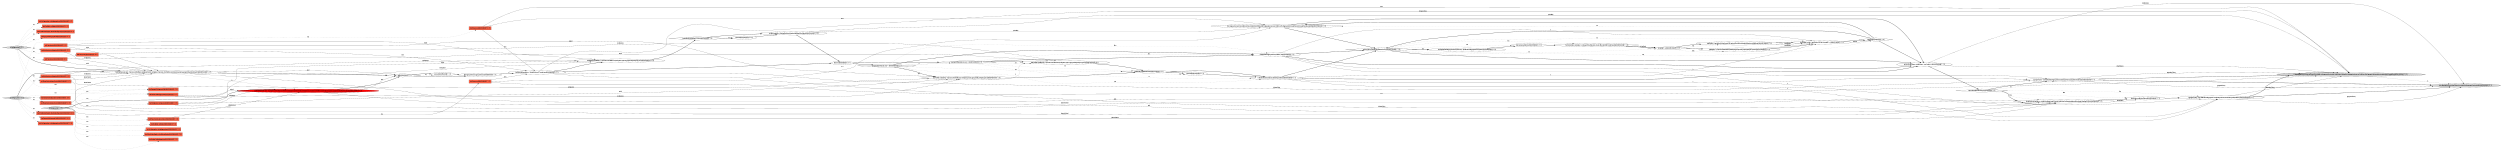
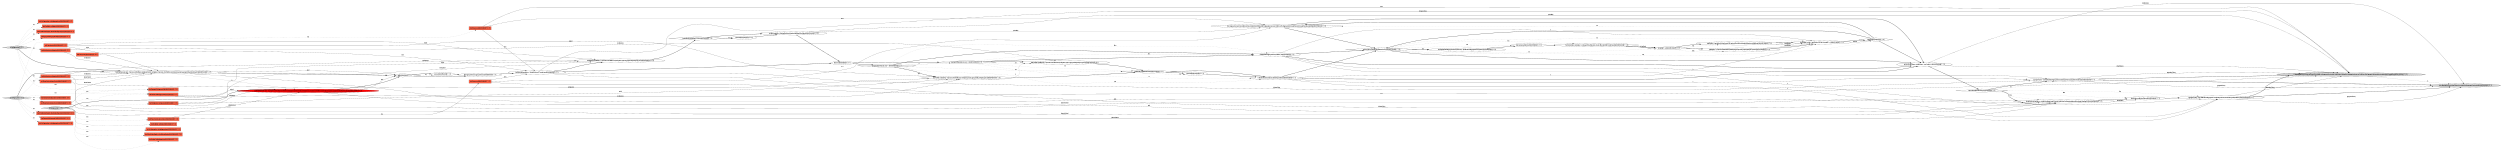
  digraph {
    fontname=Oswald
    rankdir=LR
    node [fillcolor=white fontname=Oswald shape=ellipse style=filled]
    edge [fontname=Oswald style=solid]
    n1 [fillcolor=tomato label="final VirtualColumnRegistry virtualColumnRegistry@@@2@@@['1', '0', '0']" shape=box]
    n2 [label="final float probability = ((Number)RexLiteral.value(probabilityArg)).floatValue()@@@13@@@['1', '1', '0']"]
    n3 [label="return Aggregation.create(ImmutableList.of(),new DoublesSketchToQuantilePostAggregator(name,new FieldAccessPostAggregator(factory.getName(),factory.getName()),probability))@@@39@@@['1', '1', '0']"]
    n4 [fillcolor=lightgray label="return Aggregation.create(virtualColumns,ImmutableList.of(aggregatorFactory),new DoublesSketchToQuantilePostAggregator(name,new FieldAccessPostAggregator(histogramName,histogramName),probability))@@@53@@@['1', '1', '0']"]
    n5 [label="final int k@@@9@@@['1', '1', '1']"]
    n6 [label="factory instanceof DoublesSketchAggregatorFactory@@@27@@@['1', '1', '0']" shape=diamond]
    n7 [label="final List<VirtualColumn> virtualColumns = new ArrayList<>()@@@20@@@['1', '1', '1']"]
    n8 [fillcolor=lightgray label="return Aggregation.create(virtualColumns,ImmutableList.of(aggregatorFactory),null)@@@29@@@['0', '0', '1']"]
    n9 [label="aggregateCall.getArgList().size() >= 2@@@10@@@['0', '0', '1']" shape=diamond]
    n10 [label="aggregateCall.getArgList().size() >= 3@@@15@@@['1', '1', '0']" shape=diamond]
    n11 [label="final RexNode resolutionArg = Expressions.fromFieldAccess(rowSignature,project,aggregateCall.getArgList().get(1))@@@11@@@['0', '0', '1']"]
    n12 [label="!resolutionArg.isA(SqlKind.LITERAL)@@@12@@@['1', '1', '1']" shape=diamond]
    n13 [label="return null@@@13@@@['1', '1', '1']"]
    n14 [label="k = ((Number)RexLiteral.value(resolutionArg)).intValue()@@@15@@@['1', '1', '1']"]
    n15 [label="virtualInput == null@@@31@@@['1', '1', '0']" shape=diamond]
    n16 [label="inputMatches = ((ExpressionVirtualColumn)virtualInput).getExpression().equals(input.getExpression())@@@35@@@['1', '1', '0']"]
    n17 [label="inputMatches = input.isDirectColumnAccess() && input.getDirectColumn().equals(theFactory.getFieldName())@@@32@@@['1', '1', '0']"]
    n18 [label="final boolean matches = inputMatches && theFactory.getK() == k@@@37@@@['1', '1', '0']"]
    n19 [label="final RexNode resolutionArg = Expressions.fromFieldAccess(rowSignature,project,aggregateCall.getArgList().get(2))@@@16@@@['1', '1', '0']"]
    n20 [label="input.isDirectColumnAccess()@@@21@@@['1', '1', '1']" shape=diamond]
    n21 [label="virtualColumns.add(virtualColumn)@@@26@@@['1', '1', '1']"]
    n22 [label="aggregatorFactory = new DoublesSketchAggregatorFactory(histogramName,virtualColumn.getOutputName(),k)@@@27@@@['1', '1', '1']"]
    n23 [label="VirtualColumn virtualColumn = virtualColumnRegistry.getOrCreateVirtualColumnForExpression(plannerContext,input,ValueType.FLOAT)@@@25@@@['1', '1', '1']"]
    n24 [label="aggregatorFactory = new DoublesSketchAggregatorFactory(histogramName,input.getDirectColumn(),k)@@@22@@@['1', '1', '1']"]
    n25 [fillcolor=tomato label="final String name@@@2@@@['1', '0', '0']" shape=box]
    n26 [label="final String histogramName = StringUtils.format(\"%s:agg\",name)@@@8@@@['1', '1', '1']"]
    n27 [label="final RexNode probabilityArg = Expressions.fromFieldAccess(rowSignature,project,aggregateCall.getArgList().get(1))@@@9@@@['1', '1', '0']"]
    n28 [fillcolor=lightgray label="toDruidAggregation['0', '0', '1']" shape=diamond]
    n29 [fillcolor=tomato label="final List<Aggregation> existingAggregations@@@2@@@['0', '0', '1']" shape=box]
    n30 [fillcolor=tomato label="final RexBuilder rexBuilder@@@2@@@['0', '0', '1']" shape=box]
    n31 [label="final DruidExpression input = Expressions.toDruidExpression(plannerContext,rowSignature,Expressions.fromFieldAccess(rowSignature,project,aggregateCall.getArgList().get(0)))@@@3@@@['1', '0', '1']"]
    n32 [fillcolor=tomato label="final String name@@@2@@@['0', '0', '1']" shape=box]
    n33 [fillcolor=tomato label="final RowSignature rowSignature@@@2@@@['0', '0', '1']" shape=box]
-   n34 [fillcolor=tomato label="final Project project@@@2@@@['0', '0', '1']" shape=box]
    n35 [fillcolor=tomato label="final PlannerContext plannerContext@@@2@@@['0', '0', '1']" shape=box]
    n36 [fillcolor=tomato label="final VirtualColumnRegistry virtualColumnRegistry@@@2@@@['0', '0', '1']" shape=box]
    n37 [fillcolor=tomato label="final AggregateCall aggregateCall@@@2@@@['0', '0', '1']" shape=box]
    n38 [fillcolor=tomato label="final AggregateCall aggregateCall@@@2@@@['0', '1', '0']" shape=box]
    n39 [fillcolor=tomato label="final boolean finalizeAggregations@@@2@@@['1', '1', '1']" shape=box]
    n40 [fillcolor=red label="final DruidExpression input = Aggregations.toDruidExpressionForNumericAggregator(plannerContext,rowSignature,Expressions.fromFieldAccess(rowSignature,project,aggregateCall.getArgList().get(0)))@@@3@@@['0', '1', '0']"]
    n41 [label="input == null@@@4@@@['1', '1', '1']" shape=diamond]
    n42 [fillcolor=tomato label="final List<Aggregation> existingAggregations@@@2@@@['0', '1', '0']" shape=box]
    n43 [label="!probabilityArg.isA(SqlKind.LITERAL)@@@10@@@['1', '1', '0']" shape=diamond]
    n44 [label="return null@@@11@@@['1', '1', '0']"]
    n45 [label="final boolean inputMatches@@@29@@@['1', '1', '0']"]
    n46 [label="final VirtualColumn virtualInput = existing.getVirtualColumns().stream().filter(null).findFirst().orElse(null)@@@30@@@['1', '1', '0']"]
    n47 [label="final DoublesSketchAggregatorFactory theFactory = (DoublesSketchAggregatorFactory)factory@@@28@@@['1', '1', '0']"]
    n48 [label="matches@@@38@@@['1', '1', '0']" shape=diamond]
    n49 [fillcolor=lightgray label="toDruidAggregation['0', '1', '0']" shape=diamond]
    n50 [fillcolor=tomato label="final VirtualColumnRegistry virtualColumnRegistry@@@2@@@['0', '1', '0']" shape=box]
    n51 [fillcolor=tomato label="final RowSignature rowSignature@@@2@@@['0', '1', '0']" shape=box]
    n52 [fillcolor=tomato label="final boolean finalizeAggregations@@@2@@@['0', '1', '0']" shape=box]
    n53 [fillcolor=tomato label="final PlannerContext plannerContext@@@2@@@['0', '1', '0']" shape=box]
    n54 [fillcolor=tomato label="final RexBuilder rexBuilder@@@2@@@['0', '1', '0']" shape=box]
    n55 [fillcolor=tomato label="final String name@@@2@@@['0', '1', '0']" shape=box]
    n56 [label="return null@@@5@@@['1', '1', '1']"]
    n57 [label="final AggregatorFactory aggregatorFactory@@@7@@@['1', '1', '1']"]
    n58 [label="k = DoublesSketchAggregatorFactory.DEFAULT_K@@@18@@@['1', '1', '1']"]
    n59 [fillcolor=tomato label="final Project project@@@2@@@['1', '0', '0']" shape=box]
    n60 [fillcolor=tomato label="final PlannerContext plannerContext@@@2@@@['1', '0', '0']" shape=box]
    n61 [fillcolor=lightgray label="toDruidAggregation['1', '0', '0']" shape=diamond]
    n62 [fillcolor=tomato label="final boolean finalizeAggregations@@@2@@@['1', '0', '0']" shape=box]
    n63 [fillcolor=tomato label="final RowSignature rowSignature@@@2@@@['1', '0', '0']" shape=box]
    n64 [fillcolor=tomato label="final AggregateCall aggregateCall@@@2@@@['1', '0', '0']" shape=box]
    n65 [fillcolor=tomato label="final List<Aggregation> existingAggregations@@@2@@@['1', '0', '0']" shape=box]
    n2 -> n3 [label=probability]
    n2 -> n4 [label=probability]
    n2 -> n5 [style=bold]
    n3 -> n6 [style=bold]
    n3 -> n7 [style=bold]
    n4 -> n8 [label=0 style=dashed]
    n5 -> n9 [style=bold]
    n5 -> n10 [style=bold]
    n6 -> n7 [style=bold]
    n6 -> n15 [label=true style=dotted]
    n6 -> n18 [label=true style=dotted]
    n6 -> n45 [label=true style=dotted]
    n6 -> n46 [label=true style=dotted]
    n6 -> n47 [style=bold]
    n6 -> n47 [label=true style=dotted]
    n6 -> n48 [label=true style=dotted]
    n7 -> n4 [label=virtualColumns]
    n7 -> n8 [label=virtualColumns]
    n7 -> n20 [style=bold]
    n9 -> n11 [style=bold]
    n9 -> n11 [label=true style=dotted]
    n9 -> n12 [label=true style=dotted]
    n9 -> n14 [label=true style=dotted]
    n9 -> n58 [label=false style=dotted]
    n9 -> n58 [style=bold]
    n10 -> n9 [label=0 style=dashed]
    n10 -> n12 [label=true style=dotted]
    n10 -> n14 [label=true style=dotted]
    n10 -> n19 [label=true style=dotted]
    n10 -> n19 [style=bold]
    n10 -> n58 [label=false style=dotted]
    n10 -> n58 [style=bold]
    n11 -> n12 [style=bold]
    n12 -> n13 [style=bold]
    n12 -> n13 [label=true style=dotted]
    n12 -> n14 [style=bold]
    n13 -> n14 [style=bold]
    n14 -> n6 [style=bold]
    n14 -> n7 [style=bold]
    n14 -> n18 [label=k]
    n14 -> n22 [label=k]
    n14 -> n24 [label=k]
    n15 -> n16 [label=false style=dotted]
    n15 -> n16 [style=bold]
    n15 -> n17 [label=true style=dotted]
    n15 -> n17 [style=bold]
    n16 -> n18 [label=inputMatches]
    n16 -> n18 [style=bold]
    n17 -> n18 [style=bold]
    n17 -> n18 [label=inputMatches]
    n18 -> n48 [label=matches]
    n18 -> n48 [style=bold]
    n19 -> n11 [label=0 style=dashed]
    n19 -> n12 [style=bold]
    n20 -> n21 [label=false style=dotted]
    n20 -> n22 [label=false style=dotted]
    n20 -> n23 [label=false style=dotted]
    n20 -> n23 [style=bold]
    n20 -> n24 [style=bold]
    n20 -> n24 [label=true style=dotted]
    n21 -> n22 [style=bold]
    n22 -> n4 [label=aggregatorFactory]
    n22 -> n4 [style=bold]
    n22 -> n8 [style=bold]
    n22 -> n8 [label=aggregatorFactory]
    n23 -> n21 [style=bold]
    n23 -> n21 [label=virtualColumn]
    n24 -> n4 [label=aggregatorFactory]
    n24 -> n4 [style=bold]
    n24 -> n8 [label=aggregatorFactory]
    n24 -> n8 [style=bold]
    n25 -> n3 [label=name]
    n25 -> n4 [label=name]
    n25 -> n26 [label=name]
    n26 -> n4 [label=histogramName]
    n26 -> n5 [style=bold]
    n26 -> n22 [label=histogramName]
    n26 -> n24 [label=histogramName]
    n26 -> n27 [style=bold]
    n27 -> n43 [style=bold]
    n28 -> n29 [label=true style=dotted]
    n28 -> n30 [label=true style=dotted]
    n28 -> n31 [style=bold]
-   n28 -> n32 [label=true style=dotted]
    n28 -> n33 [label=true style=dotted]
-   n28 -> n34 [label=true style=dotted]
    n28 -> n35 [label=true style=dotted]
    n28 -> n36 [label=true style=dotted]
    n28 -> n37 [label=true style=dotted]
    n28 -> n38 [label=true style=dotted]
    n31 -> n23 [label=input]
    n31 -> n40 [label=0 style=dashed]
    n31 -> n41 [label=input]
    n31 -> n41 [style=bold]
    n32 -> n26 [label=name]
    n33 -> n11 [label=rowSignature]
    n33 -> n31 [label=rowSignature]
-   n34 -> n11 [label=project]
-   n34 -> n31 [label=project]
    n35 -> n23 [label=plannerContext]
    n35 -> n31 [label=plannerContext]
    n39 -> n19 [label=project]
    n39 -> n27 [label=project]
    n39 -> n40 [label=project]
    n40 -> n23 [label=input]
    n40 -> n41 [style=bold]
    n40 -> n41 [label=input]
    n41 -> n56 [label=true style=dotted]
    n41 -> n56 [style=bold]
    n41 -> n57 [style=bold]
    n43 -> n2 [style=bold]
    n43 -> n44 [label=true style=dotted]
    n43 -> n44 [style=bold]
    n44 -> n2 [style=bold]
    n45 -> n46 [style=bold]
    n46 -> n15 [style=bold]
    n46 -> n15 [label=virtualInput]
    n47 -> n45 [style=bold]
    n48 -> n3 [label=true style=dotted]
    n48 -> n3 [style=bold]
    n48 -> n6 [style=bold]
    n48 -> n7 [style=bold]
    n49 -> n38 [label=true style=dotted]
    n49 -> n39 [label=true style=dotted]
    n49 -> n40 [style=bold]
    n49 -> n42 [label=true style=dotted]
    n49 -> n50 [label=true style=dotted]
    n49 -> n51 [label=true style=dotted]
    n49 -> n52 [label=true style=dotted]
    n49 -> n53 [label=true style=dotted]
    n49 -> n54 [label=true style=dashed]
    n49 -> n55 [label=true]
    n51 -> n19 [label=rowSignature]
    n51 -> n27 [label=rowSignature]
    n51 -> n40 [label=rowSignature]
    n53 -> n23 [label=plannerContext]
    n53 -> n40 [label=plannerContext]
    n55 -> n3 [label=name]
    n55 -> n4 [label=name]
    n55 -> n26 [label=name]
    n56 -> n57 [style=bold]
    n57 -> n26 [style=bold]
    n58 -> n6 [style=bold]
    n58 -> n7 [style=bold]
    n58 -> n18 [label=k]
    n58 -> n22 [label=k]
    n58 -> n24 [label=k]
    n59 -> n19 [label=project]
    n59 -> n27 [label=project]
    n59 -> n31 [label=project]
    n60 -> n23 [label=plannerContext]
    n60 -> n31 [label=plannerContext]
    n61 -> n1 [label=true style=dotted]
    n61 -> n25 [label=true style=dotted]
    n61 -> n31 [style=bold]
    n61 -> n39 [label=true style=dotted]
    n61 -> n60 [label=true style=dotted]
    n61 -> n62 [label=true style=dotted]
    n61 -> n63 [label=true style=dotted]
    n61 -> n64 [label=true style=dotted]
    n61 -> n65 [label=true style=dotted]
    n63 -> n19 [label=rowSignature]
    n63 -> n27 [label=rowSignature]
    n63 -> n31 [label=rowSignature]
  }
